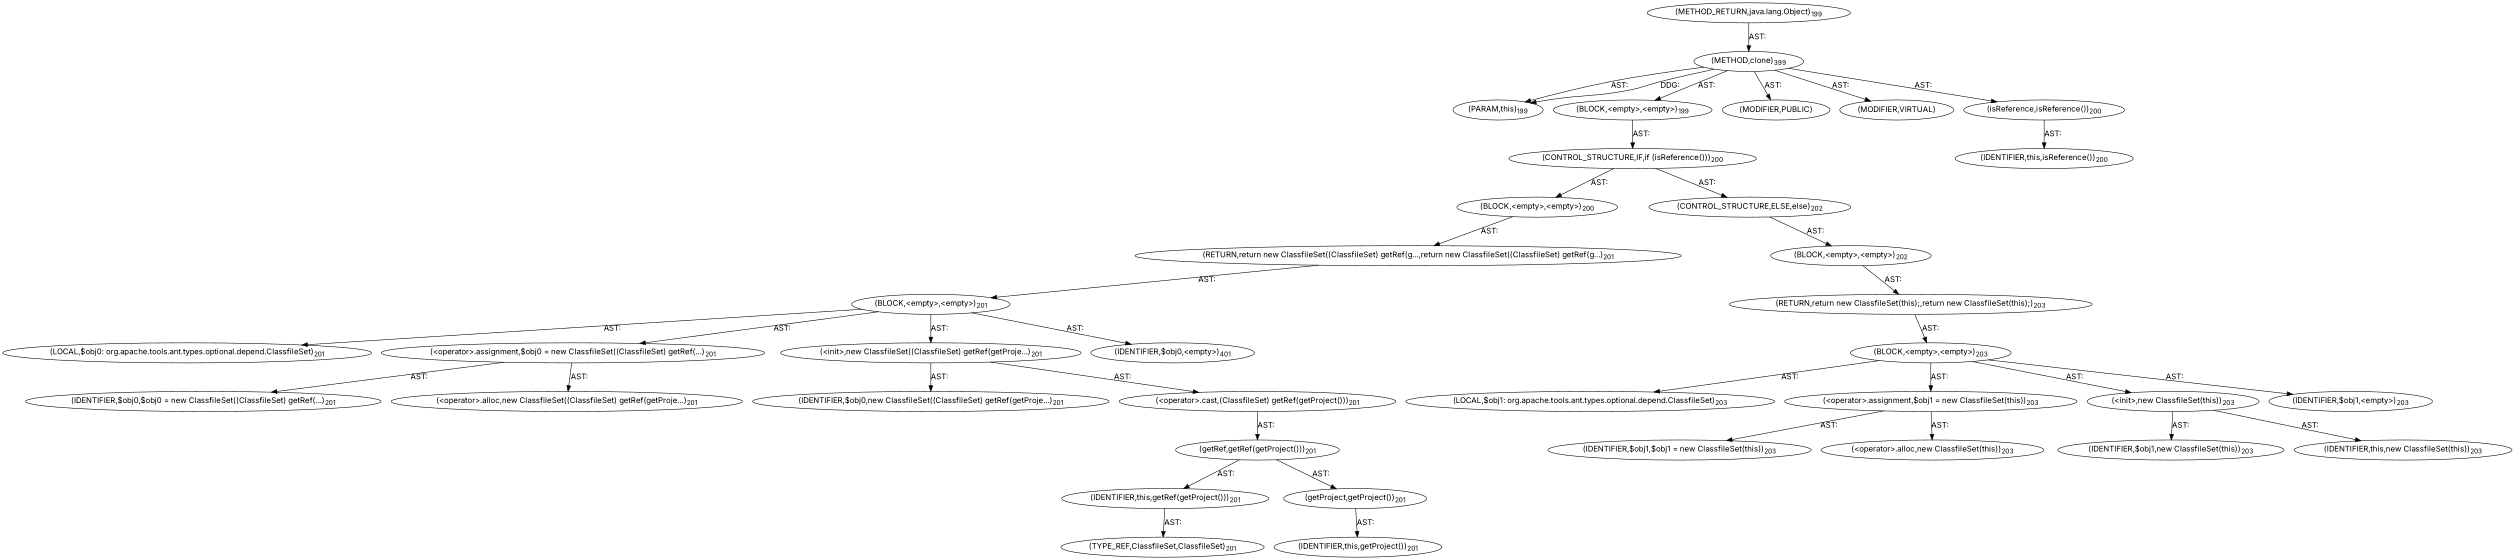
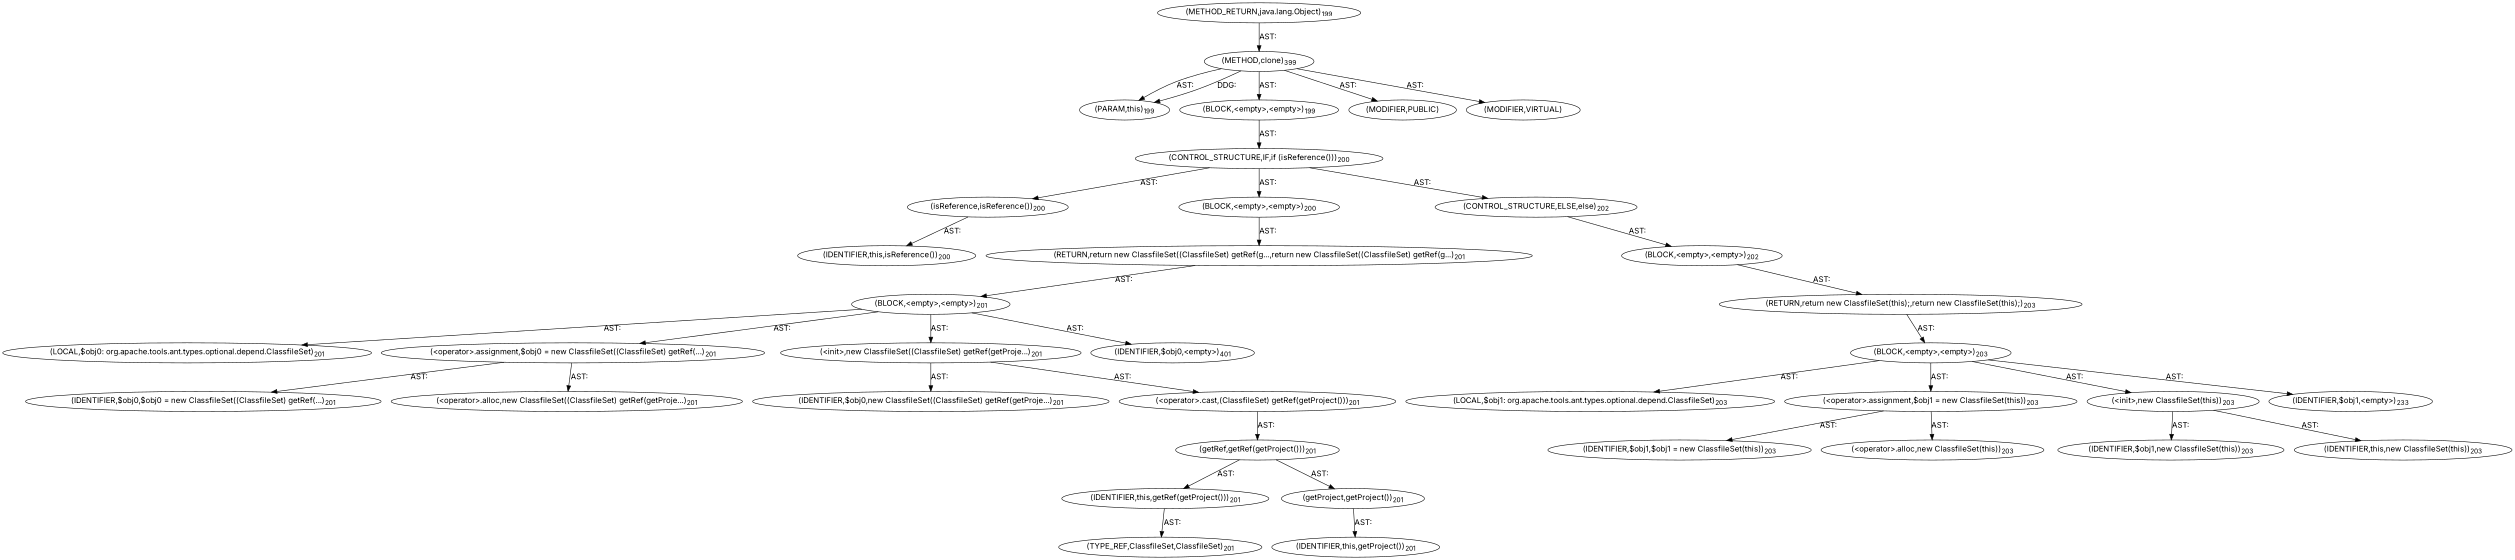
  digraph {
    fontname=Inter
    node [fontname=Inter]
    edge [fontname=Inter]
    n1 [label=<(METHOD,clone)<SUB>399</SUB>>]
    n2 [label=<(PARAM,this)<SUB>199</SUB>>]
    n3 [label=<(BLOCK,&lt;empty&gt;,&lt;empty&gt;)<SUB>199</SUB>>]
    n4 [label=<(MODIFIER,PUBLIC)>]
    n5 [label=<(MODIFIER,VIRTUAL)>]
    n6 [label=<(CONTROL_STRUCTURE,IF,if (isReference()))<SUB>200</SUB>>]
    n7 [label=<(METHOD_RETURN,java.lang.Object)<SUB>199</SUB>>]
    n8 [label=<(isReference,isReference())<SUB>200</SUB>>]
    n9 [label=<(BLOCK,&lt;empty&gt;,&lt;empty&gt;)<SUB>200</SUB>>]
    n10 [label=<(CONTROL_STRUCTURE,ELSE,else)<SUB>202</SUB>>]
    n11 [label=<(IDENTIFIER,this,isReference())<SUB>200</SUB>>]
    n12 [label=<(RETURN,return new ClassfileSet((ClassfileSet) getRef(g...,return new ClassfileSet((ClassfileSet) getRef(g...)<SUB>201</SUB>>]
    n13 [label=<(BLOCK,&lt;empty&gt;,&lt;empty&gt;)<SUB>202</SUB>>]
    n14 [label=<(BLOCK,&lt;empty&gt;,&lt;empty&gt;)<SUB>201</SUB>>]
    n15 [label=<(LOCAL,$obj0: org.apache.tools.ant.types.optional.depend.ClassfileSet)<SUB>201</SUB>>]
    n16 [label=<(&lt;operator&gt;.assignment,$obj0 = new ClassfileSet((ClassfileSet) getRef(...)<SUB>201</SUB>>]
    n17 [label=<(&lt;init&gt;,new ClassfileSet((ClassfileSet) getRef(getProje...)<SUB>201</SUB>>]
    n18 [label=<(IDENTIFIER,$obj0,&lt;empty&gt;)<SUB>401</SUB>>]
    n19 [label=<(IDENTIFIER,$obj0,$obj0 = new ClassfileSet((ClassfileSet) getRef(...)<SUB>201</SUB>>]
    n20 [label=<(&lt;operator&gt;.alloc,new ClassfileSet((ClassfileSet) getRef(getProje...)<SUB>201</SUB>>]
    n21 [label=<(IDENTIFIER,$obj0,new ClassfileSet((ClassfileSet) getRef(getProje...)<SUB>201</SUB>>]
    n22 [label=<(&lt;operator&gt;.cast,(ClassfileSet) getRef(getProject()))<SUB>201</SUB>>]
    n23 [label=<(getRef,getRef(getProject()))<SUB>201</SUB>>]
    n24 [label=<(TYPE_REF,ClassfileSet,ClassfileSet)<SUB>201</SUB>>]
    n25 [label=<(IDENTIFIER,this,getRef(getProject()))<SUB>201</SUB>>]
    n26 [label=<(getProject,getProject())<SUB>201</SUB>>]
    n27 [label=<(IDENTIFIER,this,getProject())<SUB>201</SUB>>]
    n28 [label=<(RETURN,return new ClassfileSet(this);,return new ClassfileSet(this);)<SUB>203</SUB>>]
    n29 [label=<(BLOCK,&lt;empty&gt;,&lt;empty&gt;)<SUB>203</SUB>>]
    n30 [label=<(LOCAL,$obj1: org.apache.tools.ant.types.optional.depend.ClassfileSet)<SUB>203</SUB>>]
    n31 [label=<(&lt;operator&gt;.assignment,$obj1 = new ClassfileSet(this))<SUB>203</SUB>>]
    n32 [label=<(&lt;init&gt;,new ClassfileSet(this))<SUB>203</SUB>>]
-   n33 [label=<(IDENTIFIER,$obj1,&lt;empty&gt;)<SUB>203</SUB>>]
+   n33 [label=<(IDENTIFIER,$obj1,&lt;empty&gt;)<SUB>233</SUB>>]
    n34 [label=<(IDENTIFIER,$obj1,$obj1 = new ClassfileSet(this))<SUB>203</SUB>>]
    n35 [label=<(&lt;operator&gt;.alloc,new ClassfileSet(this))<SUB>203</SUB>>]
    n36 [label=<(IDENTIFIER,$obj1,new ClassfileSet(this))<SUB>203</SUB>>]
    n37 [label=<(IDENTIFIER,this,new ClassfileSet(this))<SUB>203</SUB>>]
    n1 -> n2 [label="AST: "]
    n1 -> n2 [label="DDG: "]
    n1 -> n3 [label="AST: "]
    n1 -> n4 [label="AST: "]
    n1 -> n5 [label="AST: "]
    n3 -> n6 [label="AST: "]
-   n1 -> n8 [label="AST: "]
+   n6 -> n8 [label="AST: "]
    n6 -> n9 [label="AST: "]
    n6 -> n10 [label="AST: "]
    n7 -> n1 [label="AST: "]
    n8 -> n11 [label="AST: "]
    n9 -> n12 [label="AST: "]
    n10 -> n13 [label="AST: "]
    n12 -> n14 [label="AST: "]
    n13 -> n28 [label="AST: "]
    n14 -> n15 [label="AST: "]
    n14 -> n16 [label="AST: "]
    n14 -> n17 [label="AST: "]
    n14 -> n18 [label="AST: "]
    n16 -> n19 [label="AST: "]
    n16 -> n20 [label="AST: "]
    n17 -> n21 [label="AST: "]
    n17 -> n22 [label="AST: "]
    n22 -> n23 [label="AST: "]
    n23 -> n25 [label="AST: "]
    n23 -> n26 [label="AST: "]
    n25 -> n24 [label="AST: "]
    n26 -> n27 [label="AST: "]
    n28 -> n29 [label="AST: "]
    n29 -> n30 [label="AST: "]
    n29 -> n31 [label="AST: "]
    n29 -> n32 [label="AST: "]
    n29 -> n33 [label="AST: "]
    n31 -> n34 [label="AST: "]
    n31 -> n35 [label="AST: "]
    n32 -> n36 [label="AST: "]
    n32 -> n37 [label="AST: "]
  }
